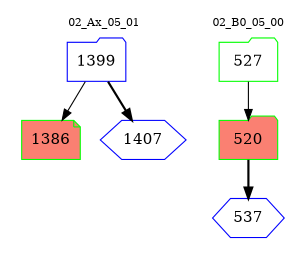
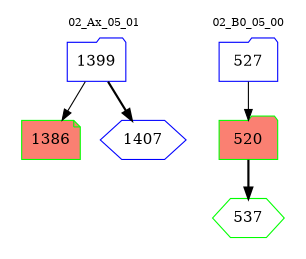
  digraph {
    node [color=blue fillcolor=white shape=folder style=filled]
    edge [color=black style=solid]
    n1 [label=1399]
    n2 [color=green fillcolor=salmon label=1386 shape=note]
    n3 [label=1407 shape=hexagon]
-   n4 [color=green label=527]
+   n4 [label=527]
    n5 [color=green fillcolor=salmon label=520]
-   n6 [label=537 shape=hexagon]
+   n6 [color=green label=537 shape=hexagon]
    subgraph cluster_1 {
      color=white
      fontsize=10
      label="02_Ax_05_01"
      n1
      n2
      n3
    }
    subgraph cluster_2 {
      color=white
      fontsize=10
      label="02_B0_05_00"
      n4
      n5
      n6
    }
    n1 -> n2
    n1 -> n3 [style=bold]
    n4 -> n5
    n5 -> n6 [style=bold]
  }
